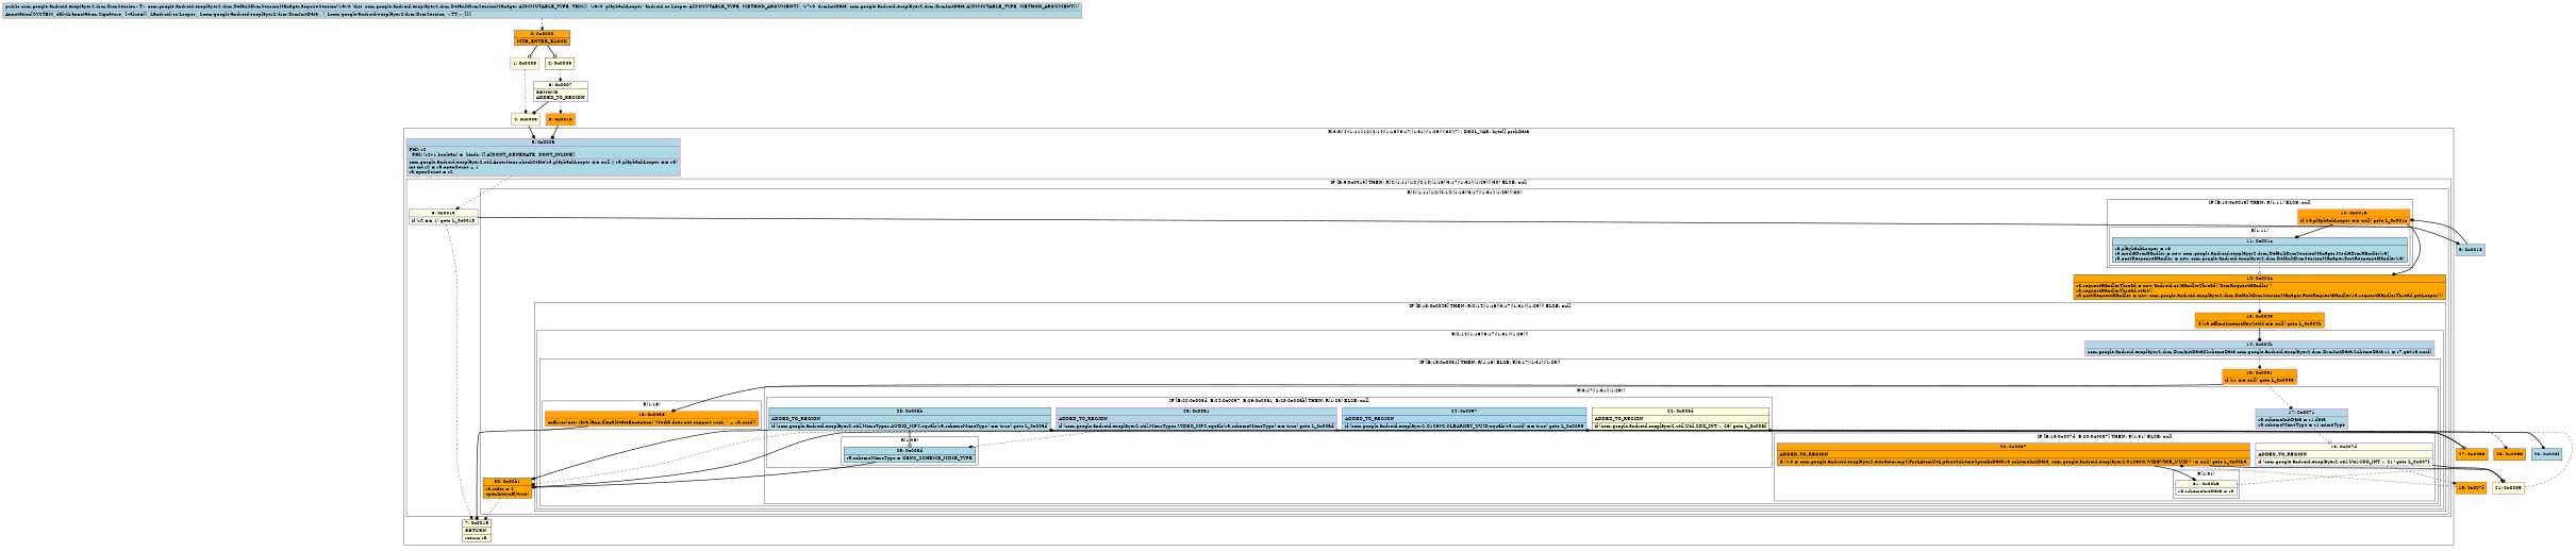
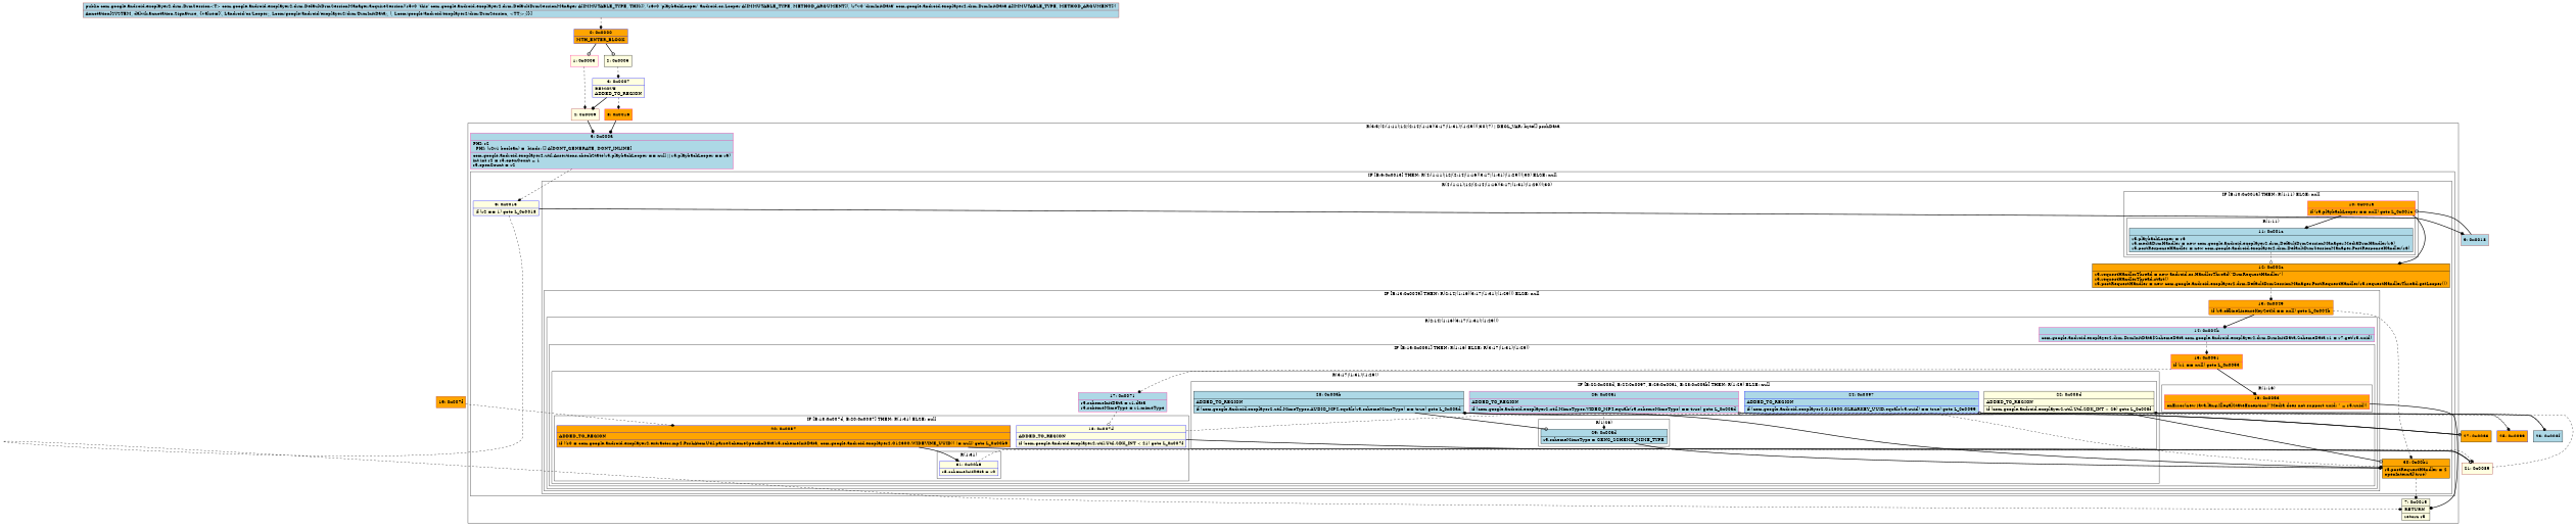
  digraph {
    node [color=black fillcolor=orange shape=record style=filled]
    edge [arrowhead=diamond style=dashed]
    n1 [fillcolor=lightblue label="{11\:\ 0x001c|r5.playbackLooper = r6\lr5.mediaDrmHandler = new com.google.android.exoplayer2.drm.DefaultDrmSessionManager.MediaDrmHandler(r6)\lr5.postResponseHandler = new com.google.android.exoplayer2.drm.DefaultDrmSessionManager.PostResponseHandler(r6)\l}"]
    n2 [color=deeppink label="{10\:\ 0x001a|if (r5.playbackLooper == null) goto L_0x001c\l}"]
    n3 [color=deeppink label="{16\:\ 0x0053|onError(new java.lang.IllegalStateException(\"Media does not support uuid: \" + r5.uuid))\l}"]
    n4 [color=blue fillcolor=lightyellow label="{31\:\ 0x00b9|r5.schemeInitData = r0\l}"]
    n5 [color=blue fillcolor=lightyellow label="{18\:\ 0x007d|ADDED_TO_REGION\l|if (com.google.android.exoplayer2.util.Util.SDK_INT \< 21) goto L_0x007f\l}"]
    n6 [color=blue label="{20\:\ 0x0087|ADDED_TO_REGION\l|if ((r0 = com.google.android.exoplayer2.extractor.mp4.PsshAtomUtil.parseSchemeSpecificData(r5.schemeInitData, com.google.android.exoplayer2.C1260C.WIDEVINE_UUID)) != null) goto L_0x00b9\l}"]
    n7 [fillcolor=lightblue label="{29\:\ 0x00ad|r5.schemeMimeType = CENC_SCHEME_MIME_TYPE\l}"]
    n8 [fillcolor=lightyellow label="{22\:\ 0x008d|ADDED_TO_REGION\l|if (com.google.android.exoplayer2.util.Util.SDK_INT \< 26) goto L_0x008f\l}"]
    n9 [color=blue fillcolor=lightblue label="{24\:\ 0x0097|ADDED_TO_REGION\l|if (com.google.android.exoplayer2.C1260C.CLEARKEY_UUID.equals(r5.uuid) == true) goto L_0x0099\l}"]
    n10 [color=deeppink fillcolor=lightblue label="{26\:\ 0x00a1|ADDED_TO_REGION\l|if (com.google.android.exoplayer2.util.MimeTypes.VIDEO_MP4.equals(r5.schemeMimeType) == true) goto L_0x00ad\l}"]
    n11 [fillcolor=lightblue label="{28\:\ 0x00ab|ADDED_TO_REGION\l|if (com.google.android.exoplayer2.util.MimeTypes.AUDIO_MP4.equals(r5.schemeMimeType) == true) goto L_0x00ad\l}"]
    n12 [color=deeppink fillcolor=lightblue label="{17\:\ 0x0071|r5.schemeInitData = r1.data\lr5.schemeMimeType = r1.mimeType\l}"]
    n13 [color=deeppink label="{15\:\ 0x0051|if (r1 == null) goto L_0x0053\l}"]
    n14 [color=deeppink fillcolor=lightblue label="{14\:\ 0x004b|com.google.android.exoplayer2.drm.DrmInitData$SchemeData com.google.android.exoplayer2.drm.DrmInitData.SchemeData r1 = r7.get(r5.uuid)\l}"]
    n15 [color=brown label="{13\:\ 0x0049|if (r5.offlineLicenseKeySetId == null) goto L_0x004b\l}"]
    n16 [label="{12\:\ 0x002c|r5.requestHandlerThread = new android.os.HandlerThread(\"DrmRequestHandler\")\lr5.requestHandlerThread.start()\lr5.postRequestHandler = new com.google.android.exoplayer2.drm.DefaultDrmSessionManager.PostRequestHandler(r5.requestHandlerThread.getLooper())\l}"]
-   n17 [label="{30\:\ 0x00b1|r5.state = 2\lopenInternal(true)\l}"]
+   n17 [label="{30\:\ 0x00b1|r5.postRequestHandler = 2\lopenInternal(true)\l}"]
    n18 [color=blue fillcolor=lightyellow label="{6\:\ 0x0013|if (r2 == 1) goto L_0x0018\l}"]
    n19 [color=deeppink fillcolor=lightblue label="{5\:\ 0x000a|PHI: r2 \l  PHI: (r2v1 boolean) =  binds: [] A[DONT_GENERATE, DONT_INLINE]\l|com.google.android.exoplayer2.util.Assertions.checkState(r5.playbackLooper == null \|\| r5.playbackLooper == r6)\lint int r2 = r5.openCount + 1\lr5.openCount = r2\l}"]
    n20 [fillcolor=lightyellow label="{7\:\ 0x0015|RETURN\l|return r5\l}"]
    n21 [color=brown fillcolor=lightyellow label="{21\:\ 0x0089}"]
    n22 [color=brown label="{19\:\ 0x007f}"]
    n23 [fillcolor=lightblue label="{23\:\ 0x008f}"]
    n24 [color=blue label="{25\:\ 0x0099}"]
    n25 [label="{27\:\ 0x00a3}"]
    n26 [color=brown fillcolor=lightblue label="{9\:\ 0x0018}"]
    n27 [color=blue label="{0\:\ 0x0000|MTH_ENTER_BLOCK\l}"]
    n28 [color=deeppink fillcolor=lightyellow label="{1\:\ 0x0003}"]
    n29 [fillcolor=lightyellow label="{2\:\ 0x0005}"]
    n30 [color=brown fillcolor=lightyellow label="{4\:\ 0x0009}"]
    n31 [color=blue fillcolor=lightyellow label="{3\:\ 0x0007|REMOVE\lADDED_TO_REGION\l}"]
    n32 [color=deeppink label="{8\:\ 0x0016}"]
    n33 [color=brown fillcolor=lightblue label="{public com.google.android.exoplayer2.drm.DrmSession\<T\> com.google.android.exoplayer2.drm.DefaultDrmSessionManager.acquireSession((r5v0 'this' com.google.android.exoplayer2.drm.DefaultDrmSessionManager A[IMMUTABLE_TYPE, THIS]), (r6v0 'playbackLooper' android.os.Looper A[IMMUTABLE_TYPE, METHOD_ARGUMENT]), (r7v0 'drmInitData' com.google.android.exoplayer2.drm.DrmInitData A[IMMUTABLE_TYPE, METHOD_ARGUMENT]))  | Annotation[SYSTEM, dalvik.annotation.Signature, \{value=[(, Landroid\/os\/Looper;, Lcom\/google\/android\/exoplayer2\/drm\/DrmInitData;, ), Lcom\/google\/android\/exoplayer2\/drm\/DrmSession, \<TT;\>;]\}]\l}"]
    subgraph cluster_1 {
      label="R(3:5|(4:(1:11)|12|(2:14|(1:16)(3:17|(1:31)|(1:29)))|30)|7) | DECL_VAR: byte[] psshData\l"
      n19
      n20
      subgraph cluster_2 {
        label="IF [B:6:0x0013] THEN: R(4:(1:11)|12|(2:14|(1:16)(3:17|(1:31)|(1:29)))|30) ELSE: null"
        n18
        subgraph cluster_3 {
          label="R(4:(1:11)|12|(2:14|(1:16)(3:17|(1:31)|(1:29)))|30)"
          n16
          n17
          subgraph cluster_4 {
            label="IF [B:10:0x001a] THEN: R(1:11) ELSE: null"
            n2
            subgraph cluster_5 {
              label="R(1:11)"
              n1
            }
          }
          subgraph cluster_6 {
            label="IF [B:13:0x0049] THEN: R(2:14|(1:16)(3:17|(1:31)|(1:29))) ELSE: null"
            n15
            subgraph cluster_7 {
              label="R(2:14|(1:16)(3:17|(1:31)|(1:29)))"
              n14
              subgraph cluster_8 {
                label="IF [B:15:0x0051] THEN: R(1:16) ELSE: R(3:17|(1:31)|(1:29))"
                n13
                subgraph cluster_9 {
                  label="R(1:16)"
                  n3
                }
                subgraph cluster_10 {
                  label="R(3:17|(1:31)|(1:29))"
                  n12
                  subgraph cluster_11 {
                    label="IF [B:18:0x007d, B:20:0x0087] THEN: R(1:31) ELSE: null"
                    n5
                    n6
                    subgraph cluster_12 {
                      label="R(1:31)"
                      n4
                    }
                  }
                  subgraph cluster_13 {
                    label="IF [B:22:0x008d, B:24:0x0097, B:26:0x00a1, B:28:0x00ab] THEN: R(1:29) ELSE: null"
                    n8
                    n9
                    n10
                    n11
                    subgraph cluster_14 {
                      label="R(1:29)"
                      n7
                    }
                  }
                }
              }
            }
          }
        }
      }
    }
    n1 -> n16 [arrowhead=odot]
    n2 -> n1 [style=bold]
    n2 -> n16 [style=bold]
    n3 -> n20 [arrowhead=dot style=bold]
    n4 -> n21
    n5 -> n21 [arrowhead=odot style=bold]
-   n5 -> n22
+   n5 -> n24
    n6 -> n4 [style=bold]
    n6 -> n21 [arrowhead=odot style=bold]
    n7 -> n17 [style=bold]
    n8 -> n17 [arrowhead=odot style=bold]
    n8 -> n23 [arrowhead=dot]
    n9 -> n17 [arrowhead=dot]
-   n9 -> n24 [arrowhead=dot]
+   n9 -> n24 [arrowhead=odot]
    n10 -> n7
    n10 -> n25 [arrowhead=odot style=bold]
    n11 -> n7 [arrowhead=odot style=bold]
    n11 -> n17 [style=bold]
    n12 -> n5 [arrowhead=odot]
    n13 -> n3 [style=bold]
    n13 -> n12 [arrowhead=dot]
    n14 -> n13
    n15 -> n14 [arrowhead=dot style=bold]
+   n15 -> n17
    n16 -> n15 [arrowhead=dot]
    n17 -> n20 [arrowhead=dot]
    n18 -> n20
    n18 -> n26 [style=bold]
    n19 -> n18
    n21 -> n8
    n22 -> n6
    n23 -> n9 [arrowhead=odot style=bold]
    n24 -> n10 [arrowhead=odot]
    n25 -> n11 [style=bold]
-   n26 -> n2 [style=bold]
+   n26 -> n2 [arrowhead=odot style=bold]
    n27 -> n28 [arrowhead=odot style=bold]
    n27 -> n29 [arrowhead=odot style=bold]
    n28 -> n30
    n29 -> n31
    n30 -> n19 [style=bold]
    n31 -> n30 [arrowhead=dot style=bold]
    n31 -> n32
    n32 -> n19 [arrowhead=dot style=bold]
    n33 -> n27
  }
